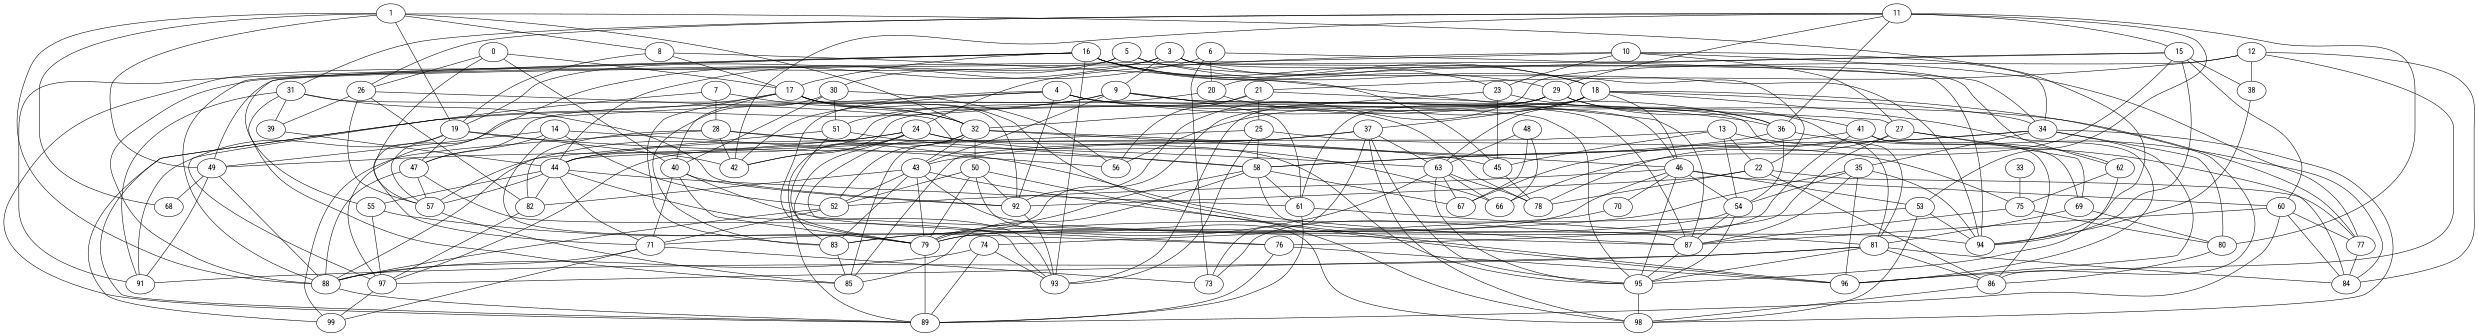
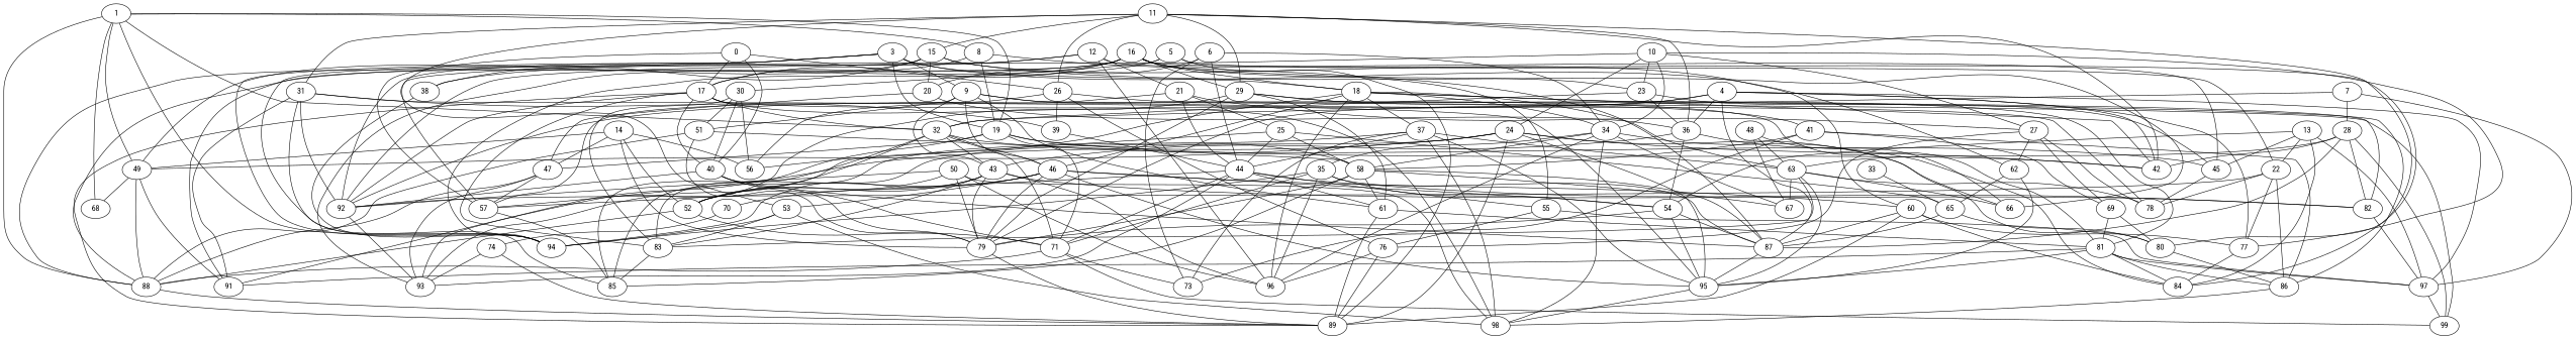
  strict graph {
    fontname="Roboto Condensed"
    node [fontname="Roboto Condensed"]
    edge [fontname="Roboto Condensed" is_available=True prob=1.0]
    0
    17
    26
    40
    57
    32
    78
    92
    89
    83
    98
    39
    76
    82
    79
    87
    71
    85
    1
    8
    19
    49
    68
    88
    94
    42
    47
    91
    58
    43
    46
    45
    52
    44
    61
    55
    93
    3
    9
    18
    62
    51
    81
    99
    34
    96
    56
    37
    63
    86
    95
-   65 [label=75]
+   65
    4
    36
    77
    97
    84
    54
    5
    22
    30
    6
    20
    73
    80
    35
    67
    7
    28
    53
    60
    70
    10
    23
    24
    27
    66
    69
    11
    15
    29
    31
    38
    41
    12
    21
    25
    13
    14
    16
    74
    33
    48
    50
    0 -- 17 [prob=0.675986148847]
    0 -- 26 [prob=0.323312369505]
    0 -- 40
    0 -- 57 [prob=0.149917377827]
    17 -- 40 [prob=0.618092326438]
    17 -- 32
    17 -- 78 [prob=0.854164238716]
    17 -- 92
    17 -- 89 [prob=0.639017729696]
    17 -- 83
    17 -- 98 [prob=0.634388072645]
    26 -- 57
    26 -- 39 [prob=0.818468111286]
    26 -- 76 [prob=0.628289340184]
    26 -- 82
    40 -- 92
    40 -- 79 [prob=0.33073847131]
    40 -- 87 [prob=0.396580077433]
    40 -- 71
    57 -- 85 [prob=0.637447340836]
-   32 -- 50
+   32 -- 71
    32 -- 85 [prob=0.518185050218]
    32 -- 43 [prob=0.586166002443]
    32 -- 46 [prob=0.899904865122]
    32 -- 45
    32 -- 52 [prob=0.571601752235]
    92 -- 93 [prob=0.925202942071]
    83 -- 85 [prob=0.878420725981]
    39 -- 44 [prob=0.187116659053]
    76 -- 89 [prob=0.073160958318]
    76 -- 96 [prob=0.774077683946]
    82 -- 97 [prob=0.975082017245]
    79 -- 89 [prob=0.0379150739138]
    87 -- 95 [prob=0.643629461217]
    71 -- 88 [prob=0.0419349638622]
    71 -- 99 [prob=0.565632101074]
    71 -- 73 [prob=0.958392791379]
    1 -- 32 [prob=0.670447369587]
    1 -- 8 [prob=0.509834933933]
    1 -- 19
    1 -- 49 [prob=0.868414186435]
    1 -- 68 [prob=0.171837213305]
    1 -- 88 [prob=0.190849932917]
    1 -- 94
    8 -- 17 [prob=0.39629615658]
    8 -- 87 [prob=0.466034490023]
    8 -- 19
    19 -- 71 [prob=0.539869717515]
    19 -- 42
    19 -- 47 [prob=0.341860795553]
    19 -- 91
    19 -- 58 [prob=0.0127975467173]
    49 -- 68 [prob=0.437721421576]
    49 -- 88 [prob=0.346171742387]
    49 -- 91
    88 -- 89 [prob=0.469300999062]
    47 -- 57 [prob=0.216211028978]
    47 -- 88 [prob=0.85846964812]
    47 -- 93
    58 -- 79 [prob=0.430847181746]
    58 -- 87 [prob=0.277287523544]
    58 -- 85 [prob=0.0250982651144]
    58 -- 61 [prob=0.375679219587]
    58 -- 67 [prob=0.0599666418089]
    43 -- 83
    43 -- 82 [prob=0.10935676412]
    43 -- 79
    43 -- 94 [prob=0.0774527937129]
    43 -- 52
    43 -- 96
    46 -- 79
    46 -- 52
    46 -- 95 [prob=0.359807612732]
    46 -- 54 [prob=0.515148720393]
    46 -- 53
    46 -- 60 [prob=0.382446755025]
    46 -- 70
    45 -- 78 [prob=0.941109322258]
    52 -- 71 [prob=0.994925334215]
    52 -- 88 [prob=0.750482472825]
    44 -- 57
    44 -- 82 [prob=0.783859600634]
    44 -- 71 [prob=0.871427660979]
    44 -- 61 [prob=0.841882912249]
    44 -- 55 [prob=0.49121434395]
    44 -- 93 [prob=0.603034483689]
    61 -- 89 [prob=0.948080715819]
    61 -- 81 [prob=0.882395234115]
    55 -- 76 [prob=0.599062339528]
    55 -- 97 [prob=0.651216720344]
    3 -- 57 [prob=0.20523674803]
+   3 -- 92
    3 -- 19
    3 -- 94 [prob=0.910720121443]
    3 -- 9
    3 -- 18
    3 -- 62 [prob=0.658616852329]
    9 -- 43 [prob=0.464670337132]
    9 -- 46
    9 -- 61 [prob=0.131829300157]
    9 -- 51 [prob=0.810070038333]
    9 -- 81 [prob=0.433491160213]
    9 -- 99 [prob=0.164765287944]
    18 -- 42 [prob=0.526238605613]
    18 -- 46 [prob=0.184195077988]
    18 -- 34 [prob=0.0493108875101]
    18 -- 96 [prob=0.406522679661]
    18 -- 56 [prob=0.772552635281]
    18 -- 37 [prob=0.603555369362]
    18 -- 63 [prob=0.0968915373311]
    18 -- 86 [prob=0.94969411626]
    62 -- 95
    62 -- 65 [prob=0.0613005865287]
    51 -- 79
    51 -- 88 [prob=0.464274821756]
    51 -- 58 [prob=0.714019257339]
    81 -- 91
    81 -- 86
    81 -- 95 [prob=0.82822846844]
    81 -- 97
    81 -- 84
    34 -- 98
    34 -- 58 [prob=0.777822008572]
    34 -- 96
    34 -- 80
    34 -- 35
    34 -- 67
    37 -- 98 [prob=0.445039206474]
    37 -- 85 [prob=0.582788607275]
    37 -- 44
    37 -- 63 [prob=0.350480020039]
    37 -- 95 [prob=0.148483535832]
    37 -- 73 [prob=0.994029891908]
    63 -- 78 [prob=0.776739887072]
    63 -- 83 [prob=0.0269609474729]
    63 -- 95 [prob=0.384631162942]
    63 -- 67 [prob=0.882105631053]
    63 -- 66 [prob=0.706578327917]
    86 -- 98
    95 -- 98 [prob=0.138314019519]
    65 -- 87 [prob=0.222703979805]
    65 -- 80 [prob=0.0881780839239]
    4 -- 92 [prob=0.423789173956]
    4 -- 79 [prob=0.609214013964]
    4 -- 87 [prob=0.596164313338]
    4 -- 42 [prob=0.407296826151]
    4 -- 36
    4 -- 77 [prob=0.814254376327]
    4 -- 97 [prob=0.497275745315]
    36 -- 43 [prob=0.976942667842]
    36 -- 84 [prob=0.523764740948]
    36 -- 54 [prob=0.343122491114]
    77 -- 84 [prob=0.72832868327]
    97 -- 99 [prob=0.556996271202]
    54 -- 79 [prob=0.249034031987]
    54 -- 87
    54 -- 95 [prob=0.276045064602]
    5 -- 89 [prob=0.864870530112]
    5 -- 94
    5 -- 22 [prob=0.63271629943]
    5 -- 30
    22 -- 78 [prob=0.263188174554]
    22 -- 92 [prob=0.687945530588]
    22 -- 86 [prob=0.856061596819]
    22 -- 77 [prob=0.637495180764]
    30 -- 40
    30 -- 83 [prob=0.396062993583]
    30 -- 51
    30 -- 56
    6 -- 44 [prob=0.734036487222]
    6 -- 34
    6 -- 20
    6 -- 73 [prob=0.546679284389]
    20 -- 47 [prob=0.538249559976]
    20 -- 36 [prob=0.114181486009]
    80 -- 86 [prob=0.18957418856]
    35 -- 87 [prob=0.393981168874]
    35 -- 71 [prob=0.545717203711]
    35 -- 94 [prob=0.950731635526]
    35 -- 96 [prob=0.687539605455]
    35 -- 54 [prob=0.792577750588]
    7 -- 32 [prob=0.159265532197]
    7 -- 97
    7 -- 28 [prob=0.756298784478]
    28 -- 82 [prob=0.0603140231649]
    28 -- 87 [prob=0.675926153457]
    28 -- 42 [prob=0.871208293178]
    28 -- 99 [prob=0.21607936593]
    28 -- 63 [prob=0.464339123187]
    53 -- 83 [prob=0.213778811241]
    53 -- 98
    53 -- 94 [prob=0.885342826198]
    60 -- 89
    60 -- 87 [prob=0.0463307578764]
    60 -- 77 [prob=0.948358183784]
    60 -- 84 [prob=0.162177723082]
    70 -- 74 [prob=0.176215045377]
    10 -- 88 [prob=0.57851828197]
    10 -- 34
    10 -- 77 [prob=0.445936023766]
    10 -- 23 [prob=0.881497269349]
    10 -- 24 [prob=0.538514703395]
    10 -- 27 [prob=0.847798481208]
    23 -- 32
    23 -- 45 [prob=0.785033058344]
    23 -- 36 [prob=0.289665688202]
    24 -- 57
    24 -- 89 [prob=0.0145669260798]
    24 -- 83 [prob=0.676333034184]
    24 -- 49 [prob=0.125080380473]
    24 -- 42 [prob=0.380656046418]
    24 -- 95 [prob=0.871243692017]
    24 -- 66
    27 -- 78 [prob=0.602892596067]
    27 -- 76 [prob=0.72830427479]
    27 -- 62 [prob=0.290555312044]
    27 -- 69 [prob=0.12978773095]
    69 -- 81 [prob=0.192172416632]
    69 -- 80 [prob=0.305953367344]
    11 -- 26 [prob=0.255076377628]
    11 -- 42 [prob=0.483516095687]
    11 -- 36 [prob=0.245960760121]
    11 -- 80 [prob=0.011465340205]
    11 -- 53 [prob=0.787327500142]
    11 -- 15
    11 -- 29
    11 -- 31 [prob=0.931971896624]
    15 -- 49 [prob=0.707876741402]
    15 -- 94
    15 -- 20
    15 -- 60
    15 -- 66 [prob=0.907276855922]
    15 -- 38
    29 -- 79 [prob=0.975339377271]
    29 -- 61 [prob=0.565780678558]
    29 -- 93
    29 -- 81 [prob=0.0847094324812]
    29 -- 41
    31 -- 92 [prob=0.987413825345]
    31 -- 39 [prob=0.380986678976]
    31 -- 85
    31 -- 91 [prob=0.0967829584271]
    31 -- 95
    38 -- 94
    41 -- 58 [prob=0.47048610202]
    41 -- 86 [prob=0.326825556473]
    41 -- 73 [prob=0.131800896016]
    41 -- 69 [prob=0.810610249756]
    12 -- 92 [prob=0.75951781827]
    12 -- 96 [prob=0.422754335837]
    12 -- 84 [prob=0.46659413846]
    12 -- 38 [prob=0.167736240232]
    12 -- 21 [prob=0.47147523643]
    21 -- 44 [prob=0.481307022086]
    21 -- 56
    21 -- 27 [prob=0.233236998885]
    21 -- 25 [prob=0.0147839205657]
    25 -- 58 [prob=0.225144489708]
    25 -- 44
    25 -- 93 [prob=0.725962836723]
    25 -- 65 [prob=0.915837739271]
    13 -- 45 [prob=0.56953315074]
    13 -- 97
    13 -- 84 [prob=0.305650849617]
    13 -- 54 [prob=0.313673738163]
    13 -- 22 [prob=0.253675030845]
    14 -- 79 [prob=0.279178492849]
    14 -- 49
    14 -- 47 [prob=0.163893867071]
    14 -- 52 [prob=0.603301010141]
    14 -- 56 [prob=0.938832291461]
    16 -- 17 [prob=0.310634383338]
    16 -- 88 [prob=0.481153715423]
    16 -- 91 [prob=0.314733596824]
    16 -- 45 [prob=0.51699279741]
    16 -- 55 [prob=0.90947545854]
    16 -- 93 [prob=0.417235699998]
    16 -- 18 [prob=0.153301728908]
    16 -- 23 [prob=0.455483750887]
    16 -- 29
    74 -- 89 [prob=0.401492349268]
-   74 -- 88
    74 -- 93 [prob=0.636611840182]
    33 -- 65 [prob=0.129416509012]
    48 -- 63
    48 -- 67
    48 -- 66 [prob=0.764492438363]
    50 -- 92 [prob=0.309551310409]
    50 -- 98 [prob=0.239564464374]
    50 -- 79
    50 -- 52 [prob=0.539275739673]
    50 -- 96 [prob=0.305469411453]
  }
